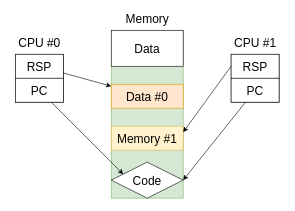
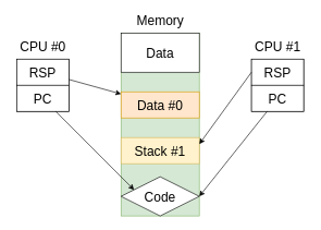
  <mxCell id="0" />
  <mxCell id="1" parent="0" />
  <mxCell id="2" value="" style="rounded=0;whiteSpace=wrap;html=1;fillColor=#d5e8d4;strokeColor=#82b366;" vertex="1" parent="1"><mxGeometry x="185" y="50" width="120" height="280" as="geometry" /></mxCell>
  <mxCell id="3" value="&lt;font style=&quot;font-size: 20px;&quot;&gt;Memory&lt;/font&gt;" style="text;html=1;align=center;verticalAlign=middle;resizable=0;points=[];autosize=1;strokeColor=none;fillColor=none;" vertex="1" parent="1"><mxGeometry x="200" y="20" width="90" height="20" as="geometry" /></mxCell>
  <mxCell id="4" value="Data" style="rounded=0;whiteSpace=wrap;html=1;fontSize=20;" vertex="1" parent="1"><mxGeometry x="185" y="50" width="120" height="60" as="geometry" /></mxCell>
  <mxCell id="5" value="Data #0" style="rounded=0;whiteSpace=wrap;html=1;fontSize=20;fillColor=#ffe6cc;strokeColor=#d79b00;" vertex="1" parent="1"><mxGeometry x="185" y="140" width="120" height="40" as="geometry" /></mxCell>
- <mxCell id="6" value="Memory #1" style="rounded=0;whiteSpace=wrap;html=1;fontSize=20;fillColor=#fff2cc;strokeColor=#d6b656;" vertex="1" parent="1"><mxGeometry x="185" y="210" width="120" height="40" as="geometry" /></mxCell>
+ <mxCell id="6" value="Stack #1" style="rounded=0;whiteSpace=wrap;html=1;fontSize=20;fillColor=#fff2cc;strokeColor=#d6b656;" vertex="1" parent="1"><mxGeometry x="185" y="210" width="120" height="40" as="geometry" /></mxCell>
  <mxCell id="7" value="Code" style="rhombus;whiteSpace=wrap;html=1;fontSize=20;" vertex="1" parent="1"><mxGeometry x="185" y="270" width="120" height="60" as="geometry" /></mxCell>
  <mxCell id="8" value="" style="rounded=0;whiteSpace=wrap;html=1;fontSize=20;" vertex="1" parent="1"><mxGeometry x="25" y="90" width="80" height="80" as="geometry" /></mxCell>
  <mxCell id="9" value="&lt;font style=&quot;font-size: 20px;&quot;&gt;CPU #0&lt;/font&gt;" style="text;html=1;align=center;verticalAlign=middle;resizable=0;points=[];autosize=1;strokeColor=none;fillColor=none;" vertex="1" parent="1"><mxGeometry x="20" y="60" width="90" height="20" as="geometry" /></mxCell>
  <mxCell id="10" value="RSP" style="rounded=0;whiteSpace=wrap;html=1;fontSize=20;" vertex="1" parent="1"><mxGeometry x="25" y="90" width="80" height="40" as="geometry" /></mxCell>
  <mxCell id="11" value="PC" style="rounded=0;whiteSpace=wrap;html=1;fontSize=20;" vertex="1" parent="1"><mxGeometry x="25" y="130" width="80" height="40" as="geometry" /></mxCell>
  <mxCell id="12" value="" style="endArrow=classic;html=1;rounded=0;fontSize=20;" edge="1" parent="1" source="10" target="5"><mxGeometry width="50" height="50" relative="1" as="geometry"><mxPoint x="255" y="220" as="sourcePoint" /><mxPoint x="305" y="170" as="targetPoint" /></mxGeometry></mxCell>
  <mxCell id="13" value="" style="endArrow=classic;html=1;rounded=0;fontSize=20;entryX=0;entryY=0.25;entryDx=0;entryDy=0;" edge="1" parent="1" source="11" target="7"><mxGeometry width="50" height="50" relative="1" as="geometry"><mxPoint x="115" y="131.111" as="sourcePoint" /><mxPoint x="195" y="153.333" as="targetPoint" /></mxGeometry></mxCell>
  <mxCell id="14" value="" style="rounded=0;whiteSpace=wrap;html=1;fontSize=20;" vertex="1" parent="1"><mxGeometry x="385" y="90" width="80" height="80" as="geometry" /></mxCell>
  <mxCell id="15" value="&lt;font style=&quot;font-size: 20px;&quot;&gt;CPU #1&lt;/font&gt;" style="text;html=1;align=center;verticalAlign=middle;resizable=0;points=[];autosize=1;strokeColor=none;fillColor=none;" vertex="1" parent="1"><mxGeometry x="380" y="60" width="90" height="20" as="geometry" /></mxCell>
  <mxCell id="16" value="RSP" style="rounded=0;whiteSpace=wrap;html=1;fontSize=20;" vertex="1" parent="1"><mxGeometry x="385" y="90" width="80" height="40" as="geometry" /></mxCell>
  <mxCell id="17" value="PC" style="rounded=0;whiteSpace=wrap;html=1;fontSize=20;" vertex="1" parent="1"><mxGeometry x="385" y="130" width="80" height="40" as="geometry" /></mxCell>
  <mxCell id="18" value="" style="endArrow=classic;html=1;rounded=0;fontSize=20;entryX=1;entryY=0.25;entryDx=0;entryDy=0;exitX=0;exitY=0.5;exitDx=0;exitDy=0;" edge="1" parent="1" source="16" target="6"><mxGeometry width="50" height="50" relative="1" as="geometry"><mxPoint x="115" y="131.111" as="sourcePoint" /><mxPoint x="195" y="153.333" as="targetPoint" /></mxGeometry></mxCell>
  <mxCell id="19" value="" style="endArrow=classic;html=1;rounded=0;fontSize=20;entryX=1;entryY=0.5;entryDx=0;entryDy=0;" edge="1" parent="1" source="17" target="7"><mxGeometry width="50" height="50" relative="1" as="geometry"><mxPoint x="413.182" y="140" as="sourcePoint" /><mxPoint x="315" y="230" as="targetPoint" /></mxGeometry></mxCell>
